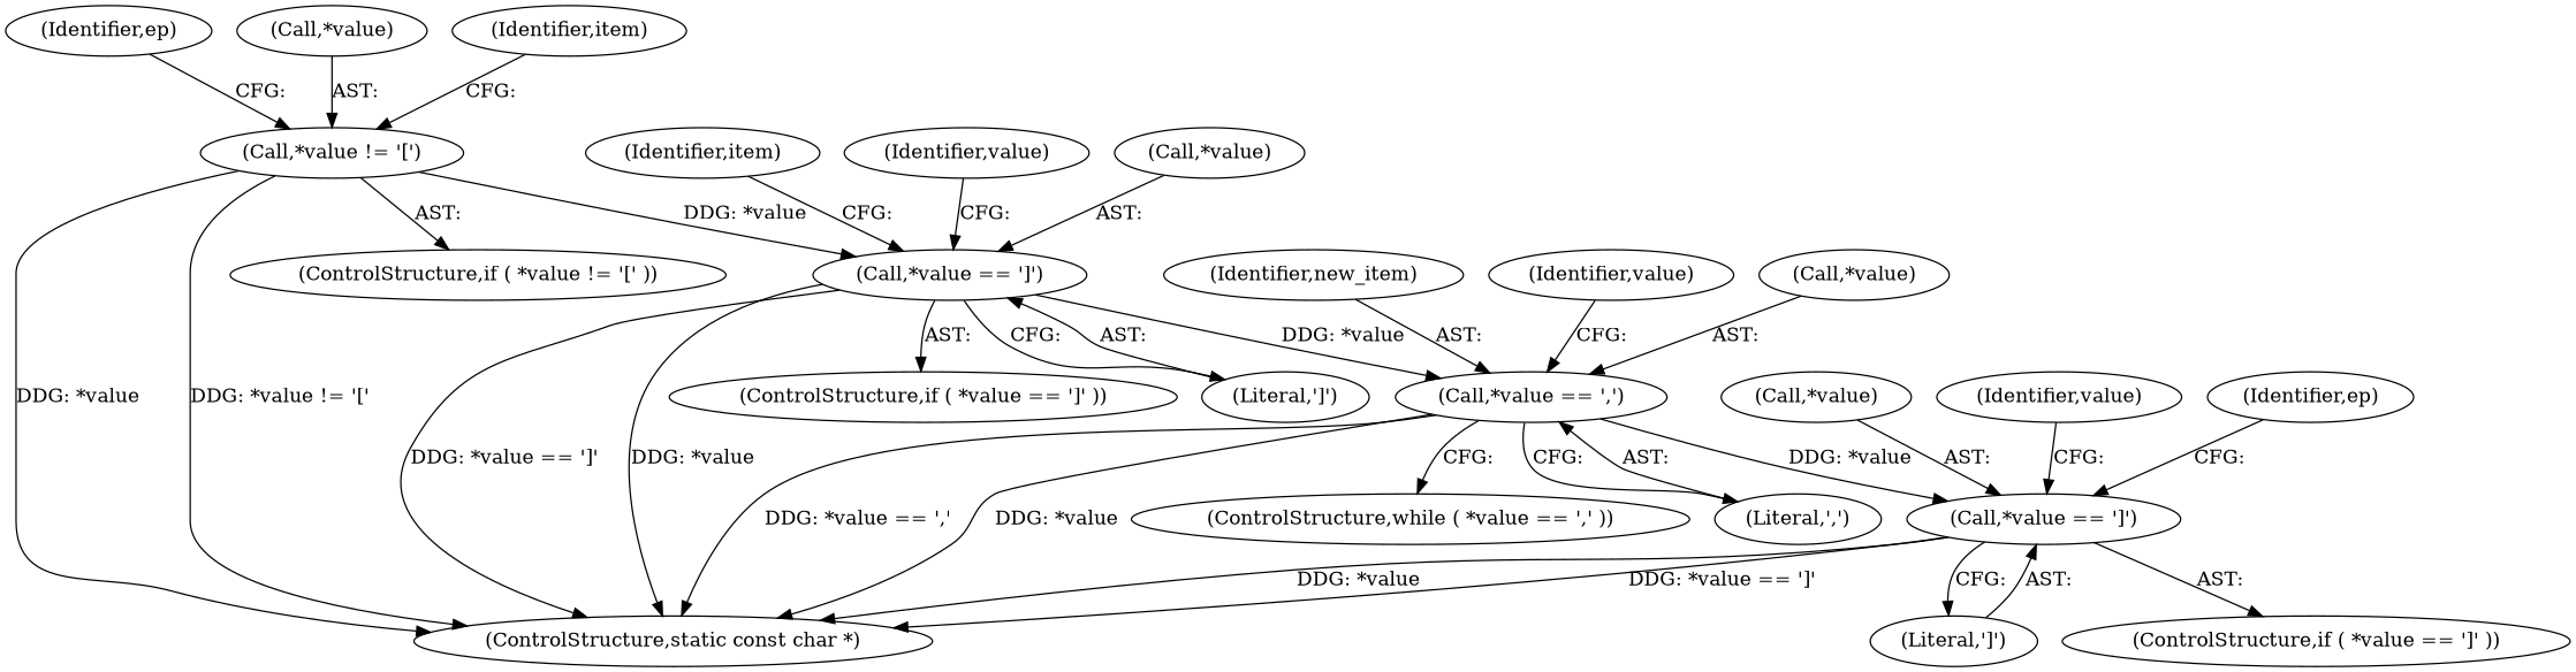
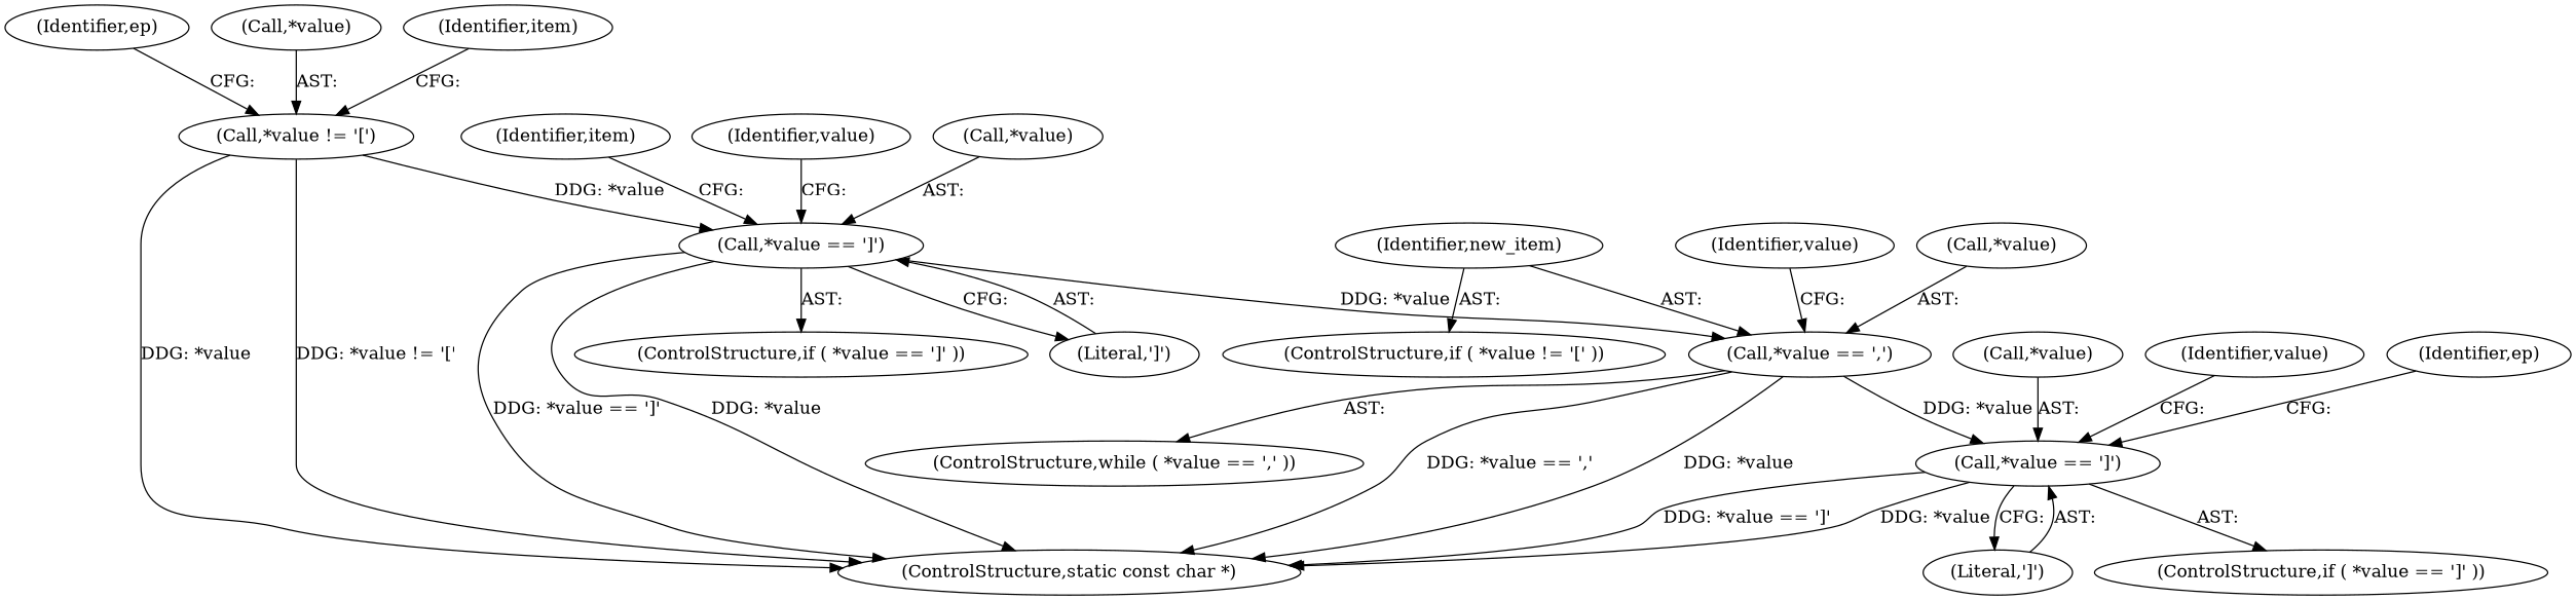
  digraph {
    n1 [label="(Call,*value == ']')"]
    n2 [label="(ControlStructure,static const char *)"]
    n3 [label="(Literal,']')"]
    n4 [label="(ControlStructure,if ( *value == ']' ))"]
    n5 [label="(Call,*value == ',')"]
    n6 [label="(ControlStructure,while ( *value == ',' ))"]
-   n7 [label="(Literal,',')"]
    n8 [label="(Call,*value == ']')"]
    n9 [label="(ControlStructure,if ( *value == ']' ))"]
    n10 [label="(Literal,']')"]
    n11 [label="(Call,*value != '[')"]
    n12 [label="(ControlStructure,if ( *value != '[' ))"]
    n13 [label="(Identifier,new_item)"]
    n14 [label="(Identifier,ep)"]
    n15 [label="(Call,*value)"]
    n16 [label="(Call,*value)"]
    n17 [label="(Identifier,value)"]
    n18 [label="(Identifier,value)"]
    n19 [label="(Identifier,item)"]
    n20 [label="(Call,*value)"]
    n21 [label="(Identifier,item)"]
    n22 [label="(Identifier,value)"]
    n23 [label="(Identifier,ep)"]
    n24 [label="(Call,*value)"]
    n1 -> n2 [label="DDG: *value == ']'"]
    n1 -> n2 [label="DDG: *value"]
    n1 -> n3 [label="CFG: "]
    n1 -> n4 [label="AST: "]
    n3 -> n1 [label="AST: "]
    n5 -> n1 [label="DDG: *value"]
    n5 -> n2 [label="DDG: *value == ','"]
    n5 -> n2 [label="DDG: *value"]
-   n5 -> n6 [label="CFG: "]
-   n5 -> n7 [label="CFG: "]
-   n7 -> n5 [label="AST: "]
+   n5 -> n6 [label="AST: "]
    n8 -> n2 [label="DDG: *value == ']'"]
    n8 -> n2 [label="DDG: *value"]
    n8 -> n5 [label="DDG: *value"]
    n8 -> n9 [label="AST: "]
    n8 -> n10 [label="CFG: "]
    n10 -> n8 [label="AST: "]
    n11 -> n2 [label="DDG: *value"]
    n11 -> n2 [label="DDG: *value != '['"]
    n11 -> n8 [label="DDG: *value"]
-   n11 -> n12 [label="AST: "]
+   n13 -> n12 [label="AST: "]
    n13 -> n5 [label="AST: "]
    n14 -> n11 [label="CFG: "]
    n15 -> n1 [label="AST: "]
    n16 -> n11 [label="AST: "]
    n17 -> n5 [label="CFG: "]
    n18 -> n1 [label="CFG: "]
    n19 -> n11 [label="CFG: "]
    n20 -> n5 [label="AST: "]
    n21 -> n8 [label="CFG: "]
    n22 -> n8 [label="CFG: "]
    n23 -> n1 [label="CFG: "]
    n24 -> n8 [label="AST: "]
  }
